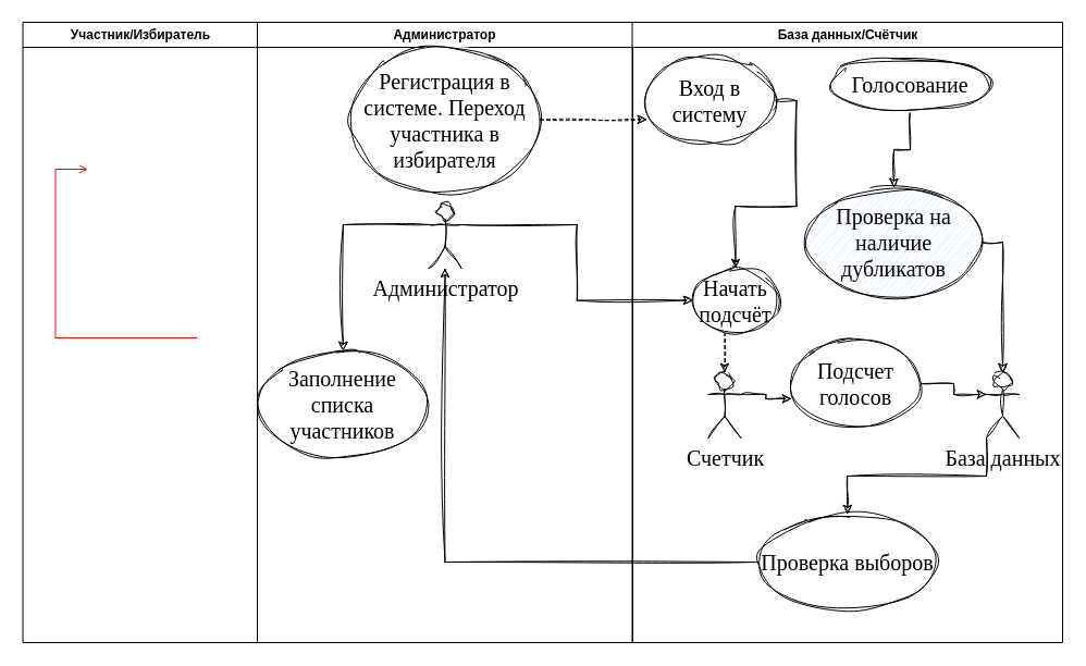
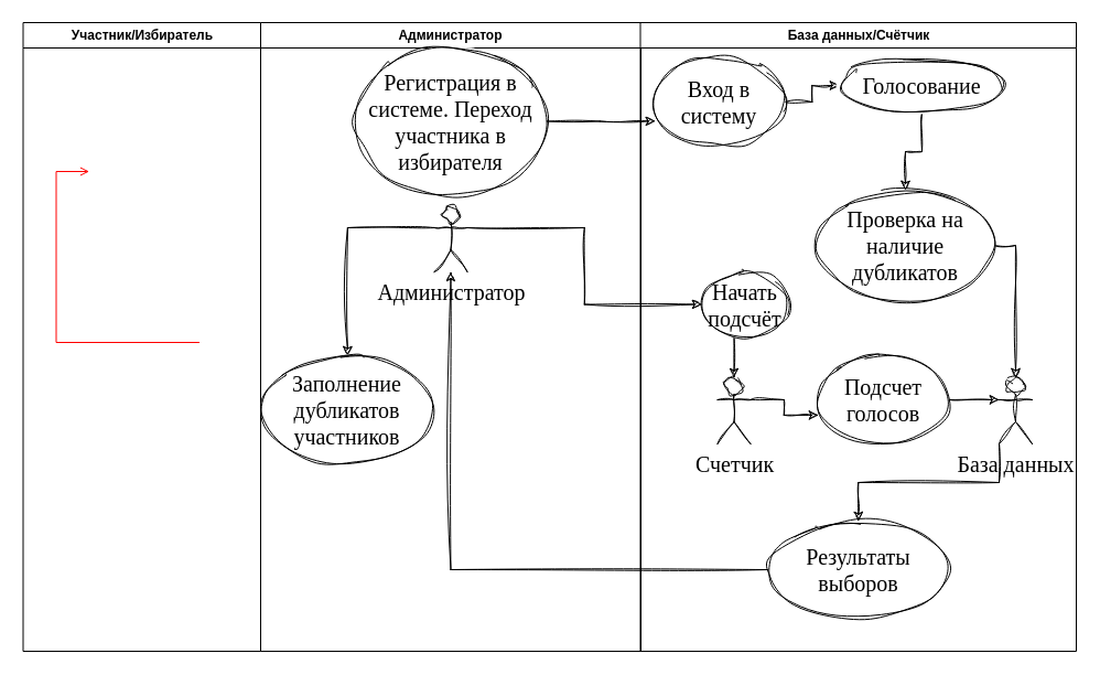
  <mxCell id="0" />
  <mxCell id="1" parent="0" />
  <mxCell id="2" value="Участник/Избиратель" style="swimlane;whiteSpace=wrap" parent="1" vertex="1"><mxGeometry x="20.5" y="20" width="215.5" height="570" as="geometry" /></mxCell>
  <mxCell id="3" value="" style="edgeStyle=elbowEdgeStyle;elbow=horizontal;strokeColor=#FF0000;endArrow=open;endFill=1;rounded=0" parent="2" edge="1"><mxGeometry width="100" height="100" relative="1" as="geometry"><mxPoint x="160" y="290" as="sourcePoint" /><mxPoint x="60" y="135.0" as="targetPoint" /><Array as="points"><mxPoint x="30" y="250" /></Array></mxGeometry></mxCell>
  <mxCell id="4" value="Администратор" style="swimlane;whiteSpace=wrap" parent="1" vertex="1"><mxGeometry x="236" y="20" width="345" height="570" as="geometry" /></mxCell>
  <mxCell id="5" style="edgeStyle=orthogonalEdgeStyle;rounded=0;sketch=1;hachureGap=4;jiggle=2;curveFitting=1;orthogonalLoop=1;jettySize=auto;html=1;exitX=0;exitY=0.333;exitDx=0;exitDy=0;exitPerimeter=0;entryX=0.5;entryY=0;entryDx=0;entryDy=0;fontFamily=Architects Daughter;fontSource=https%3A%2F%2Ffonts.googleapis.com%2Fcss%3Ffamily%3DArchitects%2BDaughter;fontSize=16;" edge="1" parent="4" source="6" target="8"><mxGeometry relative="1" as="geometry" /></mxCell>
  <mxCell id="6" value="Администратор&lt;br&gt;" style="shape=umlActor;verticalLabelPosition=bottom;verticalAlign=top;html=1;outlineConnect=0;sketch=1;hachureGap=4;jiggle=2;curveFitting=1;fontFamily=Architects Daughter;fontSource=https%3A%2F%2Ffonts.googleapis.com%2Fcss%3Ffamily%3DArchitects%2BDaughter;fontSize=20;" vertex="1" parent="4"><mxGeometry x="157.5" y="166" width="30" height="60" as="geometry" /></mxCell>
  <mxCell id="7" value="Регистрация в системе. Переход участника в избирателя" style="ellipse;whiteSpace=wrap;html=1;sketch=1;hachureGap=4;jiggle=2;curveFitting=1;fontFamily=Architects Daughter;fontSource=https%3A%2F%2Ffonts.googleapis.com%2Fcss%3Ffamily%3DArchitects%2BDaughter;fontSize=20;" vertex="1" parent="4"><mxGeometry x="85.25" y="22" width="174.5" height="135" as="geometry" /></mxCell>
- <mxCell id="8" value="Заполнение списка участников" style="ellipse;whiteSpace=wrap;html=1;sketch=1;hachureGap=4;jiggle=2;curveFitting=1;fontFamily=Architects Daughter;fontSource=https%3A%2F%2Ffonts.googleapis.com%2Fcss%3Ffamily%3DArchitects%2BDaughter;fontSize=20;" vertex="1" parent="4"><mxGeometry x="0.25" y="302" width="157.25" height="98" as="geometry" /></mxCell>
+ <mxCell id="8" value="Заполнение дубликатов участников" style="ellipse;whiteSpace=wrap;html=1;sketch=1;hachureGap=4;jiggle=2;curveFitting=1;fontFamily=Architects Daughter;fontSource=https%3A%2F%2Ffonts.googleapis.com%2Fcss%3Ffamily%3DArchitects%2BDaughter;fontSize=20;" vertex="1" parent="4"><mxGeometry x="0.25" y="302" width="157.25" height="98" as="geometry" /></mxCell>
  <mxCell id="9" value="База данных/Счётчик" style="swimlane;whiteSpace=wrap" parent="1" vertex="1"><mxGeometry x="580.5" y="20" width="395.5" height="570" as="geometry" /></mxCell>
- <mxCell id="10" style="edgeStyle=orthogonalEdgeStyle;rounded=0;sketch=1;hachureGap=4;jiggle=2;curveFitting=1;orthogonalLoop=1;jettySize=auto;html=1;exitX=1;exitY=0.5;exitDx=0;exitDy=0;fontFamily=Architects Daughter;fontSource=https%3A%2F%2Ffonts.googleapis.com%2Fcss%3Ffamily%3DArchitects%2BDaughter;fontSize=16;" edge="1" parent="9" source="11" target="21"><mxGeometry relative="1" as="geometry" /></mxCell>
+ <mxCell id="10" style="edgeStyle=orthogonalEdgeStyle;rounded=0;sketch=1;hachureGap=4;jiggle=2;curveFitting=1;orthogonalLoop=1;jettySize=auto;html=1;exitX=1;exitY=0.5;exitDx=0;exitDy=0;entryX=0;entryY=0.5;entryDx=0;entryDy=0;fontFamily=Architects Daughter;fontSource=https%3A%2F%2Ffonts.googleapis.com%2Fcss%3Ffamily%3DArchitects%2BDaughter;fontSize=16;" edge="1" parent="9" source="11" target="13"><mxGeometry relative="1" as="geometry" /></mxCell>
  <mxCell id="11" value="Вход в систему" style="ellipse;whiteSpace=wrap;html=1;sketch=1;hachureGap=4;jiggle=2;curveFitting=1;fontFamily=Architects Daughter;fontSource=https%3A%2F%2Ffonts.googleapis.com%2Fcss%3Ffamily%3DArchitects%2BDaughter;fontSize=20;" vertex="1" parent="9"><mxGeometry x="11" y="32" width="120" height="80" as="geometry" /></mxCell>
  <mxCell id="12" style="edgeStyle=orthogonalEdgeStyle;rounded=0;sketch=1;hachureGap=4;jiggle=2;curveFitting=1;orthogonalLoop=1;jettySize=auto;html=1;exitX=0.5;exitY=1;exitDx=0;exitDy=0;entryX=0.5;entryY=0;entryDx=0;entryDy=0;fontFamily=Architects Daughter;fontSource=https%3A%2F%2Ffonts.googleapis.com%2Fcss%3Ffamily%3DArchitects%2BDaughter;fontSize=16;" edge="1" parent="9" source="13" target="17"><mxGeometry relative="1" as="geometry" /></mxCell>
  <mxCell id="13" value="Голосование" style="ellipse;whiteSpace=wrap;html=1;sketch=1;hachureGap=4;jiggle=2;curveFitting=1;fontFamily=Architects Daughter;fontSource=https%3A%2F%2Ffonts.googleapis.com%2Fcss%3Ffamily%3DArchitects%2BDaughter;fontSize=20;" vertex="1" parent="9"><mxGeometry x="180.5" y="32" width="150" height="50" as="geometry" /></mxCell>
  <mxCell id="14" style="edgeStyle=orthogonalEdgeStyle;rounded=0;sketch=1;hachureGap=4;jiggle=2;curveFitting=1;orthogonalLoop=1;jettySize=auto;html=1;exitX=0;exitY=1;exitDx=0;exitDy=0;exitPerimeter=0;fontFamily=Architects Daughter;fontSource=https%3A%2F%2Ffonts.googleapis.com%2Fcss%3Ffamily%3DArchitects%2BDaughter;fontSize=16;" edge="1" parent="9" source="15" target="24"><mxGeometry relative="1" as="geometry" /></mxCell>
  <mxCell id="15" value="База данных" style="shape=umlActor;verticalLabelPosition=bottom;verticalAlign=top;html=1;outlineConnect=0;sketch=1;hachureGap=4;jiggle=2;curveFitting=1;fontFamily=Architects Daughter;fontSource=https%3A%2F%2Ffonts.googleapis.com%2Fcss%3Ffamily%3DArchitects%2BDaughter;fontSize=20;" vertex="1" parent="9"><mxGeometry x="325.5" y="322" width="30" height="60" as="geometry" /></mxCell>
  <mxCell id="16" style="edgeStyle=orthogonalEdgeStyle;rounded=0;sketch=1;hachureGap=4;jiggle=2;curveFitting=1;orthogonalLoop=1;jettySize=auto;html=1;exitX=1;exitY=0.5;exitDx=0;exitDy=0;fontFamily=Architects Daughter;fontSource=https%3A%2F%2Ffonts.googleapis.com%2Fcss%3Ffamily%3DArchitects%2BDaughter;fontSize=16;" edge="1" parent="9" source="17" target="15"><mxGeometry relative="1" as="geometry" /></mxCell>
- <mxCell id="17" value="Проверка на наличие дубликатов" style="ellipse;whiteSpace=wrap;html=1;sketch=1;hachureGap=4;jiggle=2;curveFitting=1;fontFamily=Architects Daughter;fontSource=https%3A%2F%2Ffonts.googleapis.com%2Fcss%3Ffamily%3DArchitects%2BDaughter;fontSize=20;fillColor=#dae8fc;" vertex="1" parent="9"><mxGeometry x="160.5" y="152" width="160" height="100" as="geometry" /></mxCell>
+ <mxCell id="17" value="Проверка на наличие дубликатов" style="ellipse;whiteSpace=wrap;html=1;sketch=1;hachureGap=4;jiggle=2;curveFitting=1;fontFamily=Architects Daughter;fontSource=https%3A%2F%2Ffonts.googleapis.com%2Fcss%3Ffamily%3DArchitects%2BDaughter;fontSize=20;" vertex="1" parent="9"><mxGeometry x="160.5" y="152" width="160" height="100" as="geometry" /></mxCell>
  <mxCell id="18" style="edgeStyle=orthogonalEdgeStyle;rounded=0;sketch=1;hachureGap=4;jiggle=2;curveFitting=1;orthogonalLoop=1;jettySize=auto;html=1;exitX=1;exitY=0.333;exitDx=0;exitDy=0;exitPerimeter=0;entryX=0.008;entryY=0.674;entryDx=0;entryDy=0;entryPerimeter=0;fontFamily=Architects Daughter;fontSource=https%3A%2F%2Ffonts.googleapis.com%2Fcss%3Ffamily%3DArchitects%2BDaughter;fontSize=16;" edge="1" parent="9" source="19" target="23"><mxGeometry relative="1" as="geometry" /></mxCell>
  <mxCell id="19" value="Счетчик&lt;br&gt;" style="shape=umlActor;verticalLabelPosition=bottom;verticalAlign=top;html=1;outlineConnect=0;sketch=1;hachureGap=4;jiggle=2;curveFitting=1;fontFamily=Architects Daughter;fontSource=https%3A%2F%2Ffonts.googleapis.com%2Fcss%3Ffamily%3DArchitects%2BDaughter;fontSize=20;" vertex="1" parent="9"><mxGeometry x="70" y="322" width="30" height="60" as="geometry" /></mxCell>
- <mxCell id="20" style="edgeStyle=orthogonalEdgeStyle;rounded=0;sketch=1;hachureGap=4;jiggle=2;curveFitting=1;orthogonalLoop=1;jettySize=auto;html=1;exitX=0.5;exitY=1;exitDx=0;exitDy=0;entryX=0.5;entryY=0;entryDx=0;entryDy=0;entryPerimeter=0;fontFamily=Architects Daughter;fontSource=https%3A%2F%2Ffonts.googleapis.com%2Fcss%3Ffamily%3DArchitects%2BDaughter;fontSize=16;dashed=1;" edge="1" parent="9" source="21" target="19"><mxGeometry relative="1" as="geometry" /></mxCell>
+ <mxCell id="20" style="edgeStyle=orthogonalEdgeStyle;rounded=0;sketch=1;hachureGap=4;jiggle=2;curveFitting=1;orthogonalLoop=1;jettySize=auto;html=1;exitX=0.5;exitY=1;exitDx=0;exitDy=0;entryX=0.5;entryY=0;entryDx=0;entryDy=0;entryPerimeter=0;fontFamily=Architects Daughter;fontSource=https%3A%2F%2Ffonts.googleapis.com%2Fcss%3Ffamily%3DArchitects%2BDaughter;fontSize=16;" edge="1" parent="9" source="21" target="19"><mxGeometry relative="1" as="geometry" /></mxCell>
  <mxCell id="21" value="Начать подсчёт" style="ellipse;whiteSpace=wrap;html=1;sketch=1;hachureGap=4;jiggle=2;curveFitting=1;fontFamily=Architects Daughter;fontSource=https%3A%2F%2Ffonts.googleapis.com%2Fcss%3Ffamily%3DArchitects%2BDaughter;fontSize=20;" vertex="1" parent="9"><mxGeometry x="55.5" y="226" width="79" height="59" as="geometry" /></mxCell>
  <mxCell id="22" style="edgeStyle=orthogonalEdgeStyle;rounded=0;sketch=1;hachureGap=4;jiggle=2;curveFitting=1;orthogonalLoop=1;jettySize=auto;html=1;exitX=1;exitY=0.5;exitDx=0;exitDy=0;entryX=0;entryY=0.333;entryDx=0;entryDy=0;entryPerimeter=0;fontFamily=Architects Daughter;fontSource=https%3A%2F%2Ffonts.googleapis.com%2Fcss%3Ffamily%3DArchitects%2BDaughter;fontSize=16;" edge="1" parent="9" source="23" target="15"><mxGeometry relative="1" as="geometry" /></mxCell>
- <mxCell id="23" value="Подсчет голосов" style="ellipse;whiteSpace=wrap;html=1;sketch=1;hachureGap=4;jiggle=2;curveFitting=1;fontFamily=Architects Daughter;fontSource=https%3A%2F%2Ffonts.googleapis.com%2Fcss%3Ffamily%3DArchitects%2BDaughter;fontSize=20;" vertex="1" parent="9"><mxGeometry x="145.5" y="292" width="120" height="80" as="geometry" /></mxCell>
- <mxCell id="24" value="Проверка выборов" style="ellipse;whiteSpace=wrap;html=1;sketch=1;hachureGap=4;jiggle=2;curveFitting=1;fontFamily=Architects Daughter;fontSource=https%3A%2F%2Ffonts.googleapis.com%2Fcss%3Ffamily%3DArchitects%2BDaughter;fontSize=20;" vertex="1" parent="9"><mxGeometry x="115.5" y="452" width="164.5" height="88" as="geometry" /></mxCell>
+ <mxCell id="23" value="Подсчет голосов" style="ellipse;whiteSpace=wrap;html=1;sketch=1;hachureGap=4;jiggle=2;curveFitting=1;fontFamily=Architects Daughter;fontSource=https%3A%2F%2Ffonts.googleapis.com%2Fcss%3Ffamily%3DArchitects%2BDaughter;fontSize=20;" vertex="1" parent="9"><mxGeometry x="160.5" y="302" width="120" height="80" as="geometry" /></mxCell>
+ <mxCell id="24" value="Результаты выборов" style="ellipse;whiteSpace=wrap;html=1;sketch=1;hachureGap=4;jiggle=2;curveFitting=1;fontFamily=Architects Daughter;fontSource=https%3A%2F%2Ffonts.googleapis.com%2Fcss%3Ffamily%3DArchitects%2BDaughter;fontSize=20;" vertex="1" parent="9"><mxGeometry x="115.5" y="452" width="164.5" height="88" as="geometry" /></mxCell>
  <mxCell id="25" style="edgeStyle=orthogonalEdgeStyle;rounded=0;sketch=1;hachureGap=4;jiggle=2;curveFitting=1;orthogonalLoop=1;jettySize=auto;html=1;exitX=1;exitY=0.333;exitDx=0;exitDy=0;exitPerimeter=0;fontFamily=Architects Daughter;fontSource=https%3A%2F%2Ffonts.googleapis.com%2Fcss%3Ffamily%3DArchitects%2BDaughter;fontSize=16;entryX=0;entryY=0.5;entryDx=0;entryDy=0;" edge="1" parent="1" source="6" target="21"><mxGeometry relative="1" as="geometry"><mxPoint x="536" y="282" as="targetPoint" /></mxGeometry></mxCell>
  <mxCell id="26" style="edgeStyle=orthogonalEdgeStyle;rounded=0;sketch=1;hachureGap=4;jiggle=2;curveFitting=1;orthogonalLoop=1;jettySize=auto;html=1;exitX=0;exitY=0.5;exitDx=0;exitDy=0;fontFamily=Architects Daughter;fontSource=https%3A%2F%2Ffonts.googleapis.com%2Fcss%3Ffamily%3DArchitects%2BDaughter;fontSize=16;" edge="1" parent="1" source="24" target="6"><mxGeometry relative="1" as="geometry" /></mxCell>
- <mxCell id="27" style="edgeStyle=orthogonalEdgeStyle;rounded=0;sketch=1;hachureGap=4;jiggle=2;curveFitting=1;orthogonalLoop=1;jettySize=auto;html=1;exitX=1;exitY=0.5;exitDx=0;exitDy=0;entryX=0.02;entryY=0.716;entryDx=0;entryDy=0;entryPerimeter=0;fontFamily=Architects Daughter;fontSource=https%3A%2F%2Ffonts.googleapis.com%2Fcss%3Ffamily%3DArchitects%2BDaughter;fontSize=16;dashed=1;" edge="1" parent="1" source="7" target="11"><mxGeometry relative="1" as="geometry" /></mxCell>
+ <mxCell id="27" style="edgeStyle=orthogonalEdgeStyle;rounded=0;sketch=1;hachureGap=4;jiggle=2;curveFitting=1;orthogonalLoop=1;jettySize=auto;html=1;exitX=1;exitY=0.5;exitDx=0;exitDy=0;entryX=0.02;entryY=0.716;entryDx=0;entryDy=0;entryPerimeter=0;fontFamily=Architects Daughter;fontSource=https%3A%2F%2Ffonts.googleapis.com%2Fcss%3Ffamily%3DArchitects%2BDaughter;fontSize=16;" edge="1" parent="1" source="7" target="11"><mxGeometry relative="1" as="geometry" /></mxCell>
